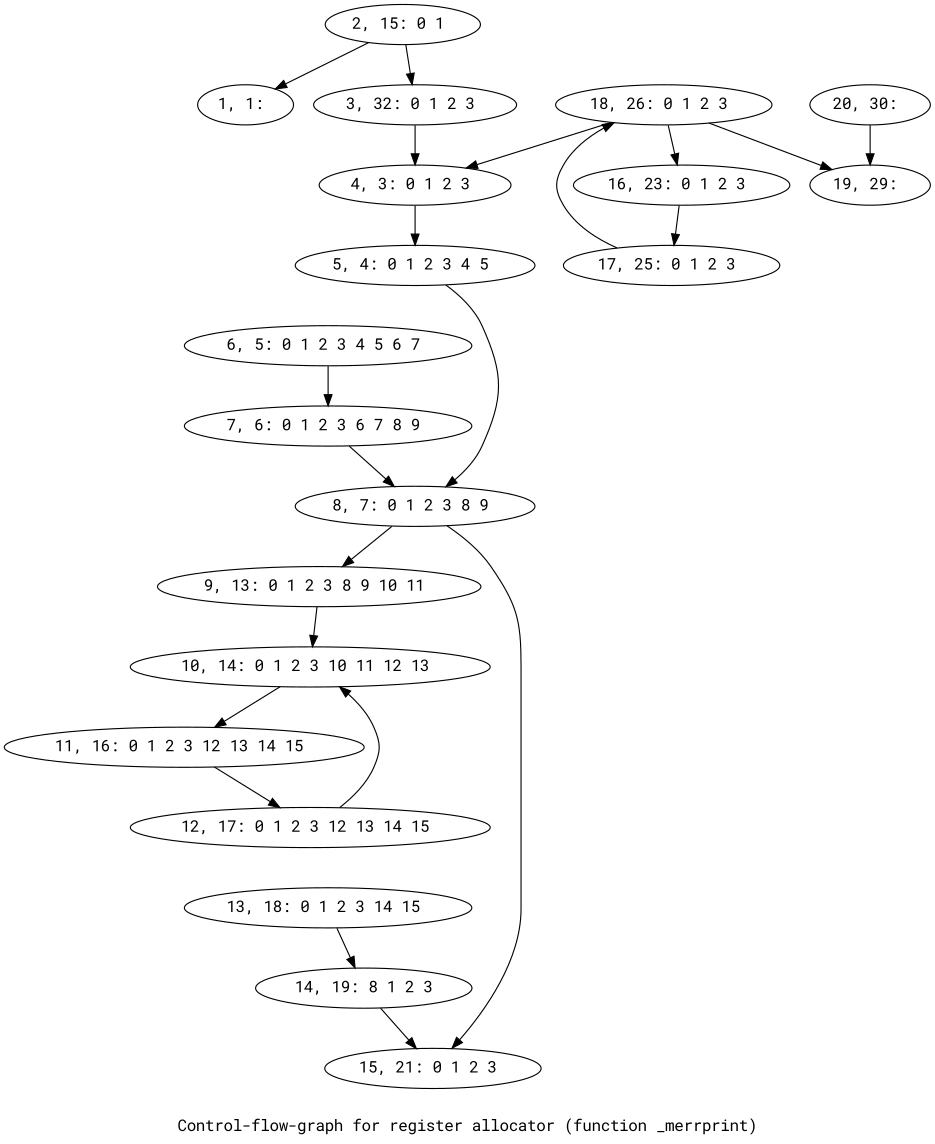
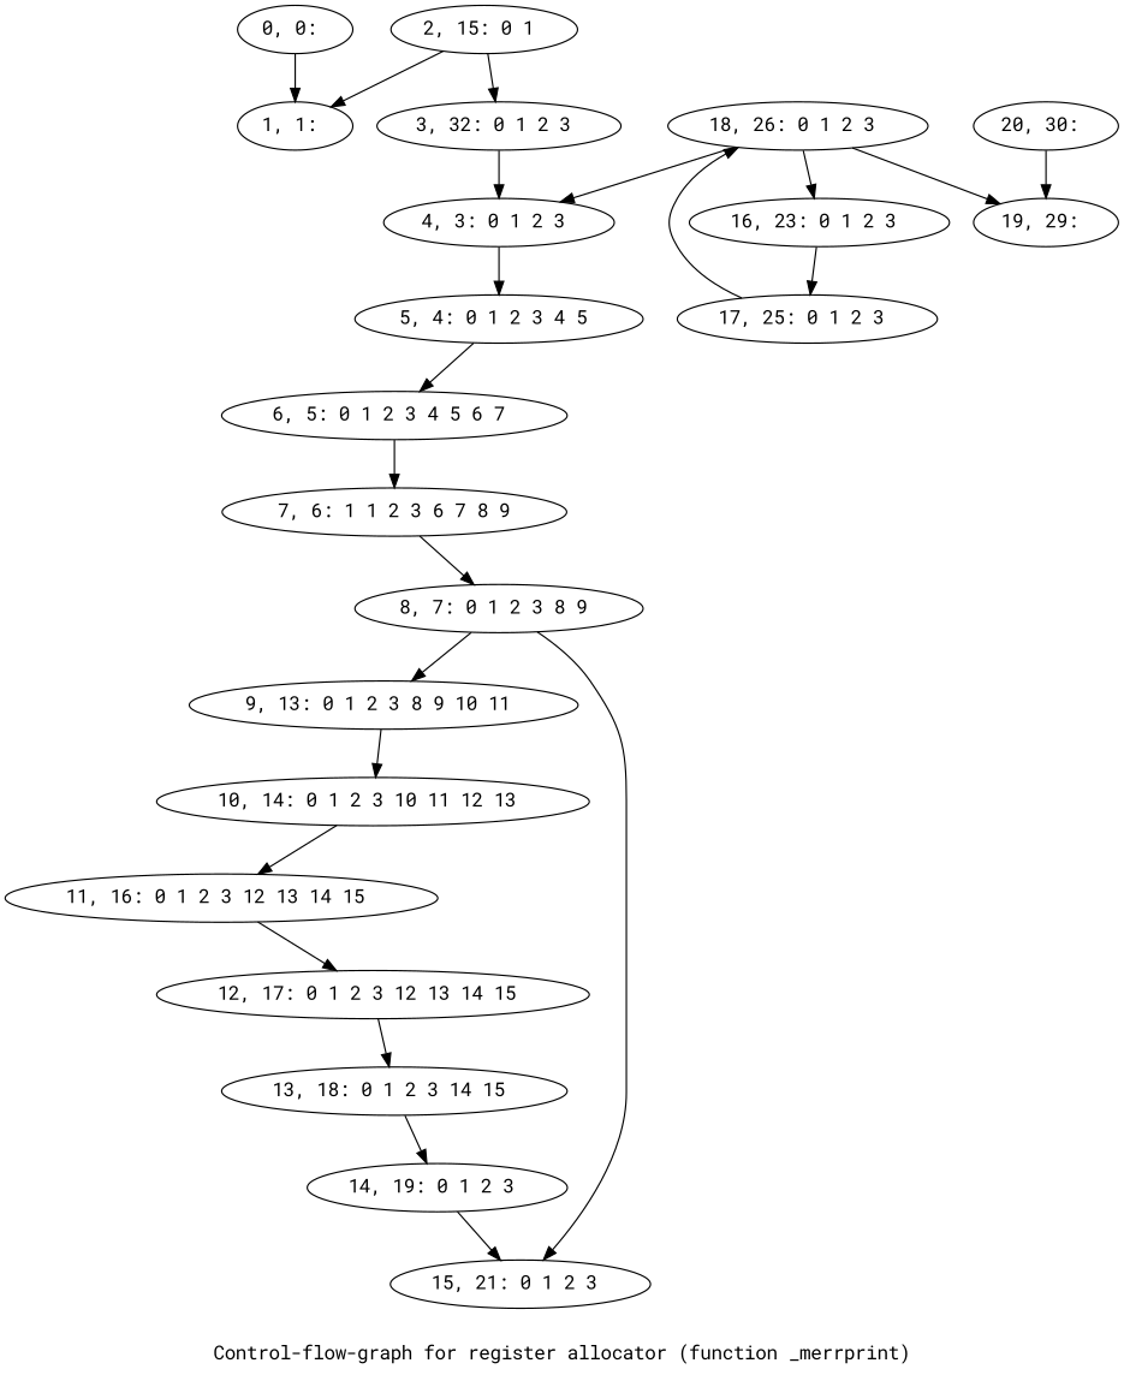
  digraph {
    fontname="Roboto Mono"
    label="Control-flow-graph for register allocator (function _merrprint)"
    node [fontname="Roboto Mono"]
    edge [fontname="Roboto Mono"]
+   n1 [label="0, 0: "]
    n2 [label="1, 1: "]
    n3 [label="2, 15: 0 1 "]
    n4 [label="3, 32: 0 1 2 3 "]
    n5 [label="4, 3: 0 1 2 3 "]
    n6 [label="5, 4: 0 1 2 3 4 5 "]
    n7 [label="6, 5: 0 1 2 3 4 5 6 7 "]
-   n8 [label="7, 6: 0 1 2 3 6 7 8 9 "]
+   n8 [label="7, 6: 1 1 2 3 6 7 8 9"]
    n9 [label="8, 7: 0 1 2 3 8 9 "]
    n10 [label="9, 13: 0 1 2 3 8 9 10 11 "]
    n11 [label="15, 21: 0 1 2 3 "]
    n12 [label="10, 14: 0 1 2 3 10 11 12 13 "]
    n13 [label="11, 16: 0 1 2 3 12 13 14 15 "]
    n14 [label="12, 17: 0 1 2 3 12 13 14 15 "]
    n15 [label="13, 18: 0 1 2 3 14 15 "]
-   n16 [label="14, 19: 8 1 2 3"]
+   n16 [label="14, 19: 0 1 2 3 "]
    n17 [label="16, 23: 0 1 2 3 "]
    n18 [label="17, 25: 0 1 2 3 "]
    n19 [label="18, 26: 0 1 2 3 "]
    n20 [label="19, 29: "]
    n21 [label="20, 30: "]
+   n1 -> n2
    n3 -> n2
    n3 -> n4
    n4 -> n5
    n5 -> n6
-   n6 -> n9
+   n6 -> n7
    n7 -> n8
    n8 -> n9
    n9 -> n10
    n9 -> n11
    n10 -> n12
    n12 -> n13
    n13 -> n14
-   n14 -> n12
+   n14 -> n15
    n15 -> n16
    n16 -> n11
    n17 -> n18
    n18 -> n19
    n19 -> n5
    n19 -> n17
    n19 -> n20
    n21 -> n20
  }
